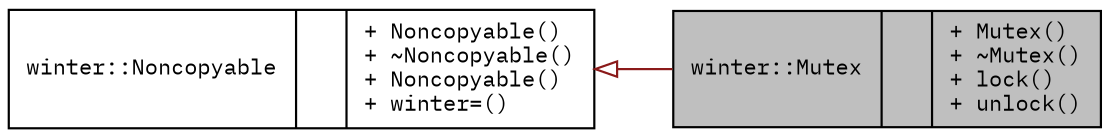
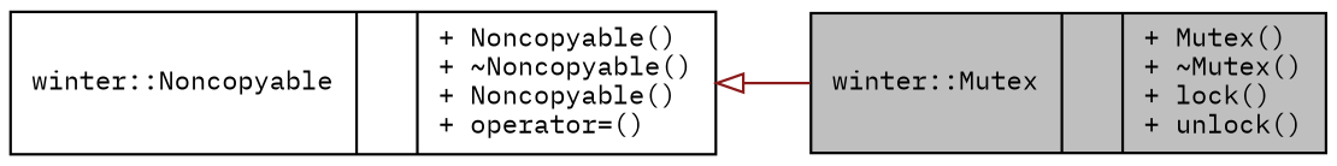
  digraph {
    rankdir=LR
    fontname="IBM Plex Mono"
    node [color=black fontname="IBM Plex Mono" fontsize=10 shape=record style=filled]
    n1 [fillcolor=grey75 fontcolor=black height=0.2 label="{winter::Mutex\n||+ Mutex()\l+ ~Mutex()\l+ lock()\l+ unlock()\l}" width=0.4]
-   n2 [fillcolor=white height=0.2 label="{winter::Noncopyable\n||+ Noncopyable()\l+ ~Noncopyable()\l+ Noncopyable()\l+ winter=()\l}" width=0.4]
+   n2 [fillcolor=white height=0.2 label="{winter::Noncopyable\n||+ Noncopyable()\l+ ~Noncopyable()\l+ Noncopyable()\l+ operator=()\l}" width=0.4]
    n2 -> n1 [arrowtail=onormal color=firebrick4 dir=back fontname="IBM Plex Mono" fontsize=10 labelfontname=Helvetica labelfontsize=10 style=solid]
  }
